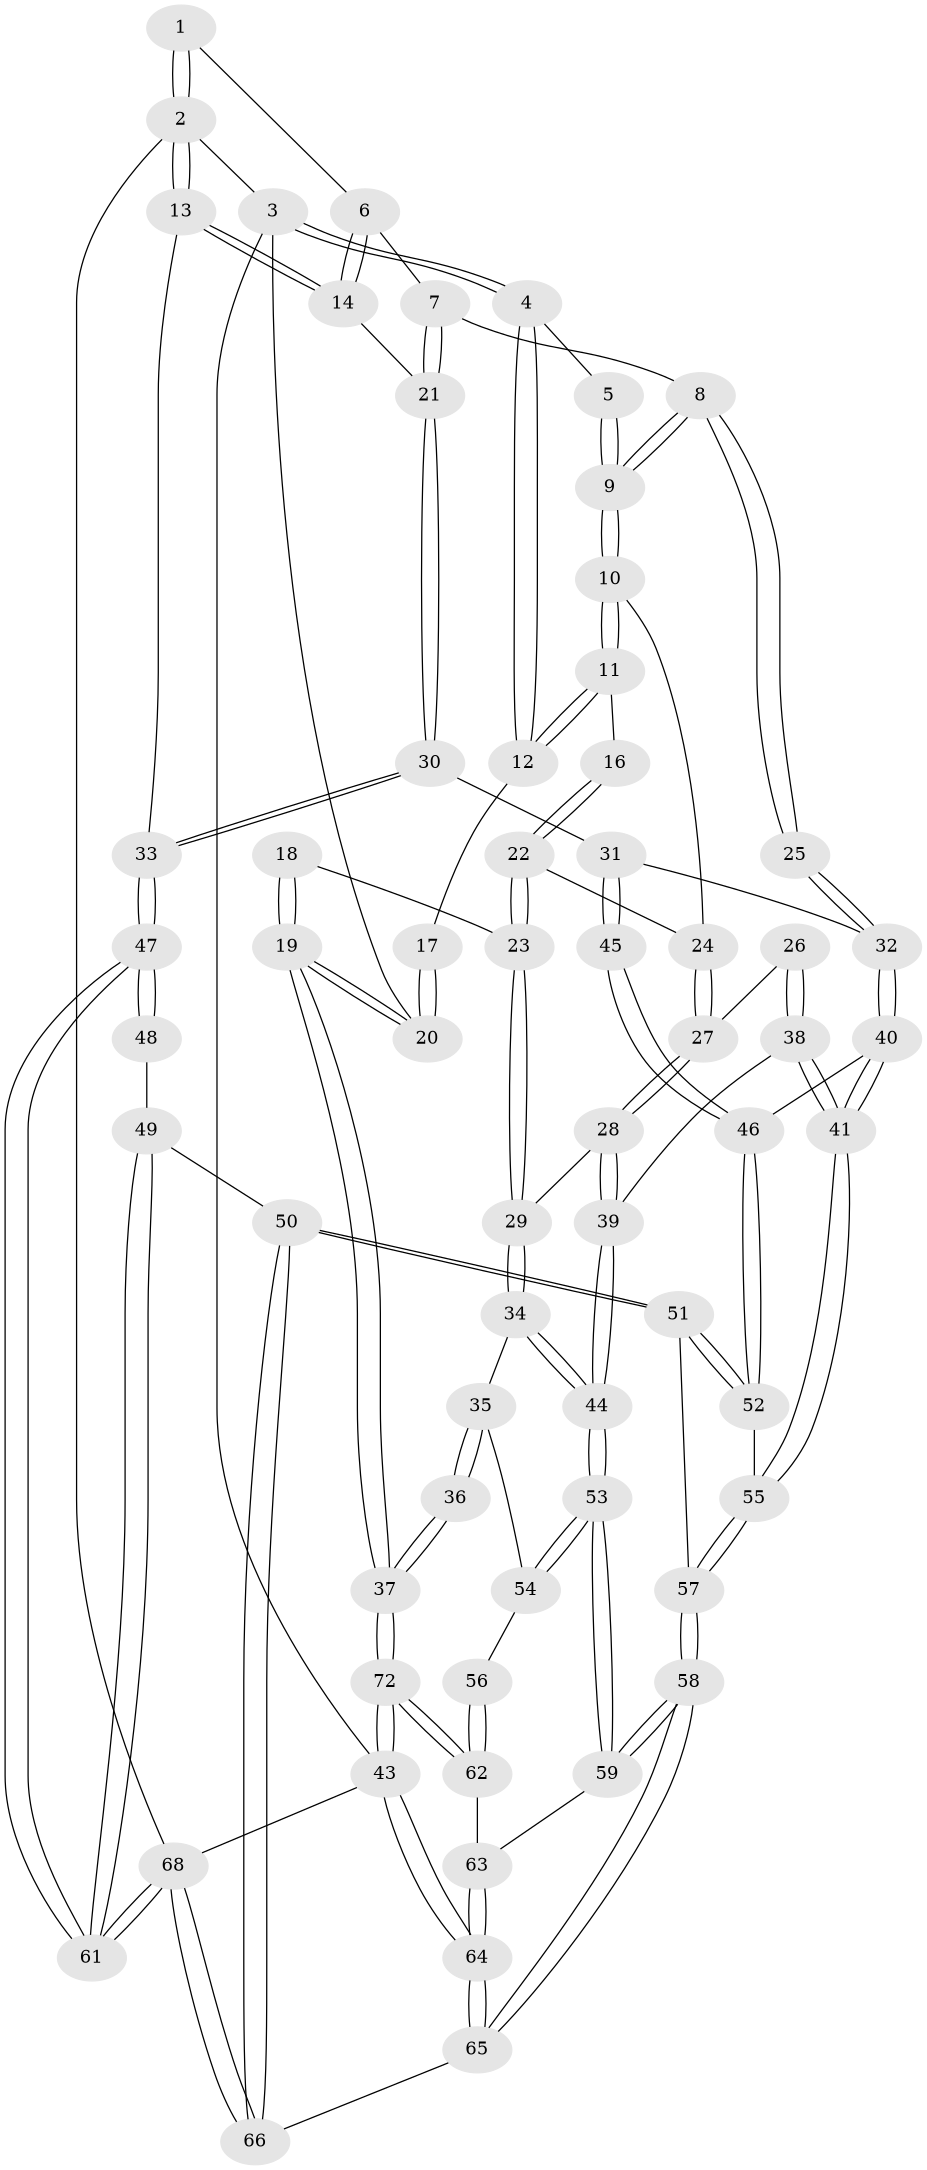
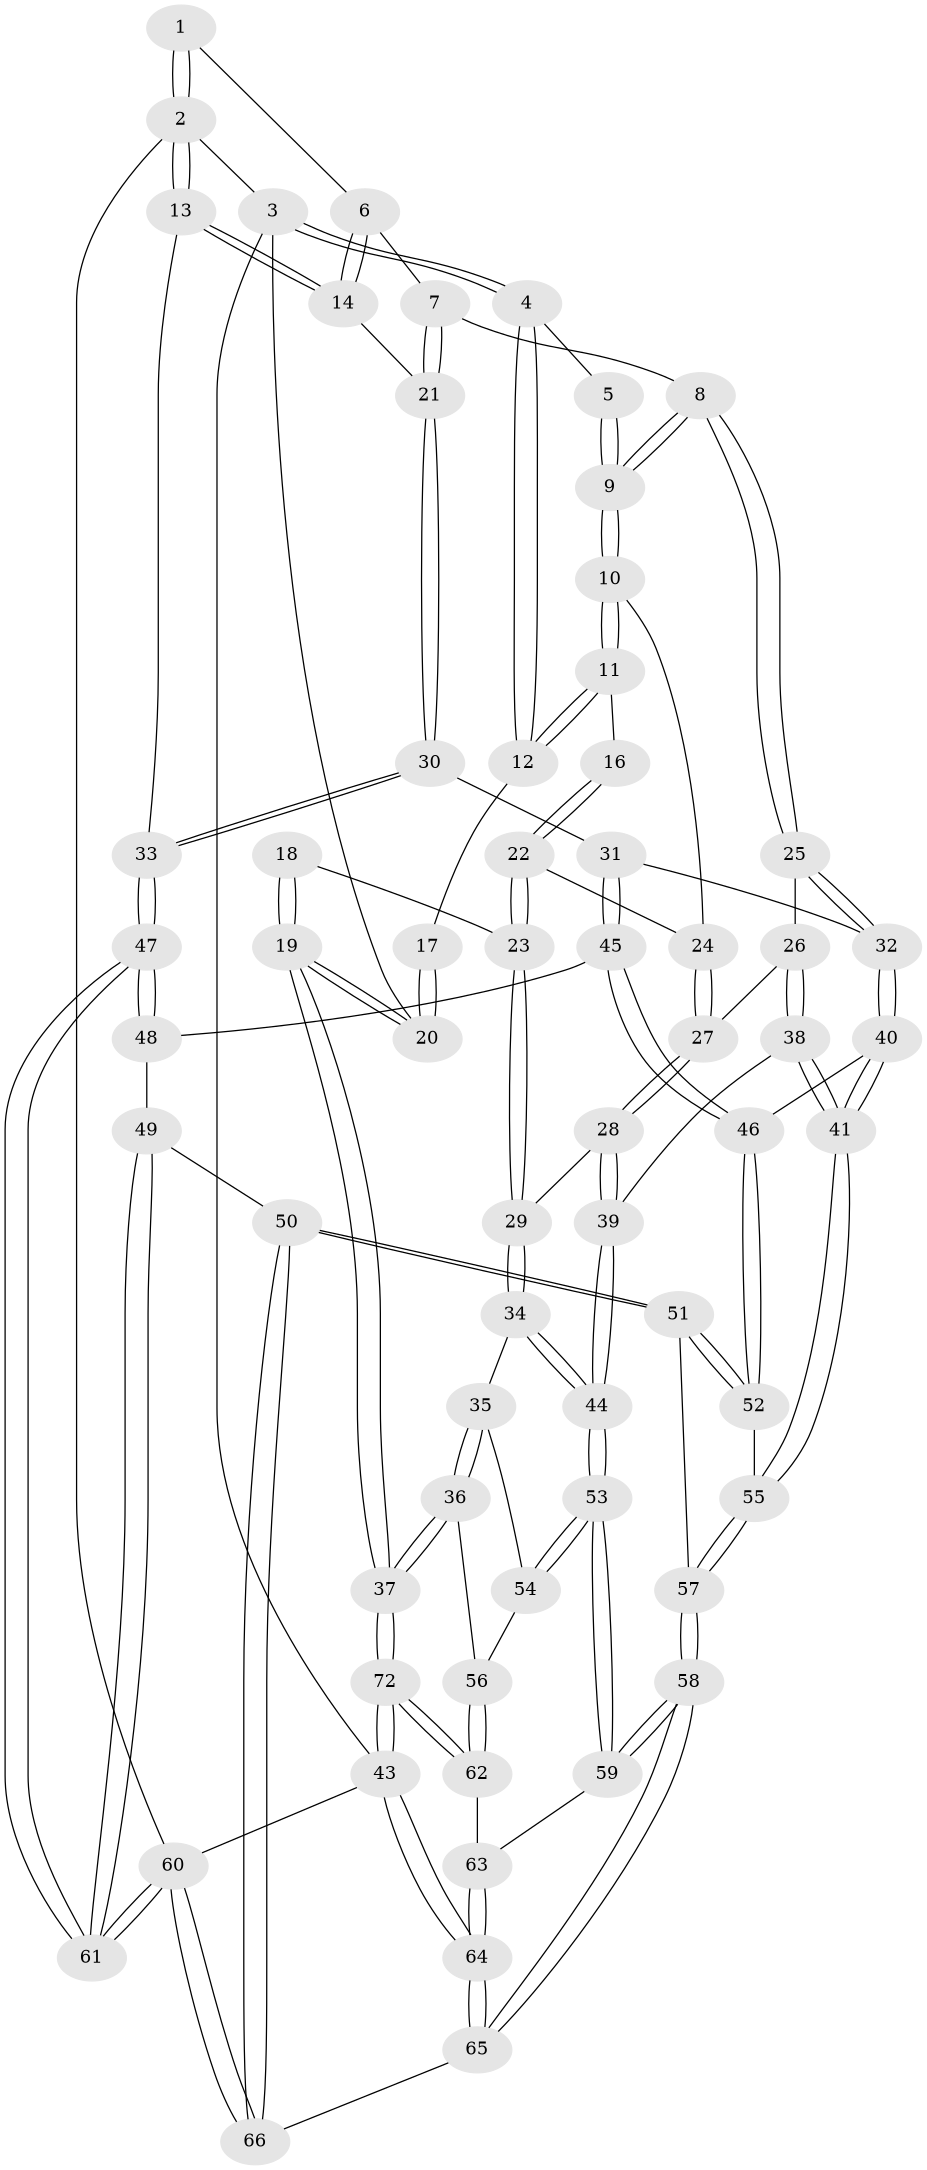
  graph {
    node [color=gray90 style=filled]
    1
    2
    6
    3
    13
-   60 [label=68]
+   60
    7
    14
    4
    20
    43
    33
    61
    66
    5
    12
    64
    9
    17
    10
    8
    21
    25
    30
    26
    32
    11
    24
    16
    27
    22
    47
    18
    19
    23
    37
    29
    n38 [label=72]
    31
    34
    28
    38
    40
    39
    41
    44
    35
    45
    46
    48
    36
    54
    53
    56
    62
    55
    52
    57
    63
    65
    59
    49
    50
    51
    58
    1 -- 2
    1 -- 2
    1 -- 6
    2 -- 3
    2 -- 13
    2 -- 13
    2 -- 60
    6 -- 7
    6 -- 14
    6 -- 14
    3 -- 4
    3 -- 4
    3 -- 20
    3 -- 43
    13 -- 14
    13 -- 14
    13 -- 33
    60 -- 61
    60 -- 61
    60 -- 66
    60 -- 66
    7 -- 8
    7 -- 21
    7 -- 21
    14 -- 21
    4 -- 5
    4 -- 12
    4 -- 12
    43 -- 60
    43 -- 64
    43 -- 64
    33 -- 47
    33 -- 47
    5 -- 9
    5 -- 9
    12 -- 17
    64 -- 65
    64 -- 65
    9 -- 10
    9 -- 10
    17 -- 20
    17 -- 20
    10 -- 11
    10 -- 11
    10 -- 24
    8 -- 9
    8 -- 9
    8 -- 25
    8 -- 25
    21 -- 30
    21 -- 30
+   25 -- 26
    25 -- 32
    25 -- 32
    30 -- 33
    30 -- 33
    30 -- 31
    26 -- 27
    26 -- 38
    26 -- 38
    32 -- 40
    32 -- 40
    11 -- 12
    11 -- 12
    11 -- 16
    24 -- 27
    24 -- 27
    16 -- 22
    16 -- 22
    27 -- 28
    27 -- 28
    22 -- 24
    22 -- 23
    22 -- 23
    47 -- 61
    47 -- 61
    47 -- 48
    47 -- 48
    18 -- 19
    18 -- 19
    18 -- 23
    19 -- 20
    19 -- 20
    19 -- 37
    19 -- 37
    23 -- 29
    23 -- 29
    37 -- n38
    37 -- n38
    29 -- 34
    29 -- 34
    n38 -- 43
    n38 -- 43
    n38 -- 62
    n38 -- 62
    31 -- 32
    31 -- 45
    31 -- 45
    34 -- 44
    34 -- 44
    34 -- 35
    28 -- 29
    28 -- 39
    28 -- 39
    38 -- 39
    38 -- 41
    38 -- 41
    40 -- 41
    40 -- 41
    40 -- 46
    39 -- 44
    39 -- 44
    41 -- 55
    41 -- 55
    44 -- 53
    44 -- 53
    35 -- 36
    35 -- 36
    35 -- 54
    45 -- 46
    45 -- 46
+   45 -- 48
    46 -- 52
    46 -- 52
    48 -- 49
    36 -- 37
    36 -- 37
+   36 -- 56
    54 -- 56
    53 -- 54
    53 -- 54
    53 -- 59
    53 -- 59
    56 -- 62
    56 -- 62
    62 -- 63
    55 -- 57
    55 -- 57
    52 -- 55
    57 -- 58
    57 -- 58
    63 -- 64
    63 -- 64
    65 -- 66
    59 -- 63
    49 -- 61
    49 -- 61
    49 -- 50
    50 -- 66
    50 -- 66
    50 -- 51
    50 -- 51
    51 -- 52
    51 -- 52
    51 -- 57
    58 -- 65
    58 -- 65
    58 -- 59
    58 -- 59
  }
